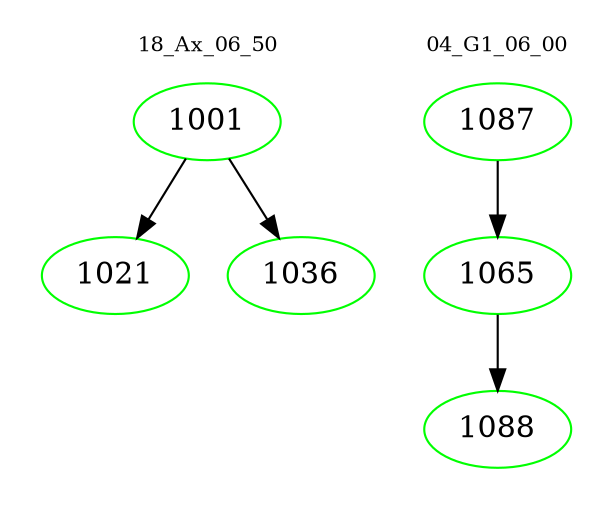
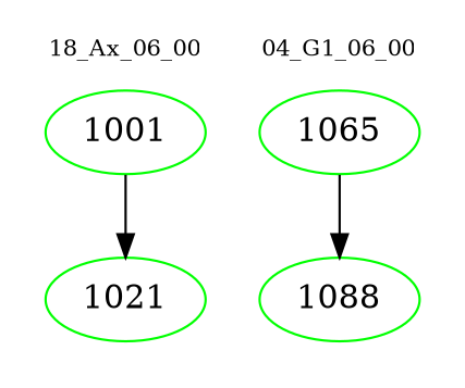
  digraph {
    node [color=green]
    edge [color=black]
    n1 [label=1021]
    n2 [label=1001]
-   n3 [label=1036]
-   n4 [label=1087]
    n5 [label=1065]
    n6 [label=1088]
    subgraph cluster_1 {
      color=white
      fontsize=10
-     label="18_Ax_06_50"
+     label="18_Ax_06_00"
      n1
      n2
-     n3
    }
    subgraph cluster_2 {
      color=white
      fontsize=10
      label="04_G1_06_00"
-     n4
      n5
      n6
    }
    n2 -> n1
-   n2 -> n3
-   n4 -> n5
    n5 -> n6
  }
